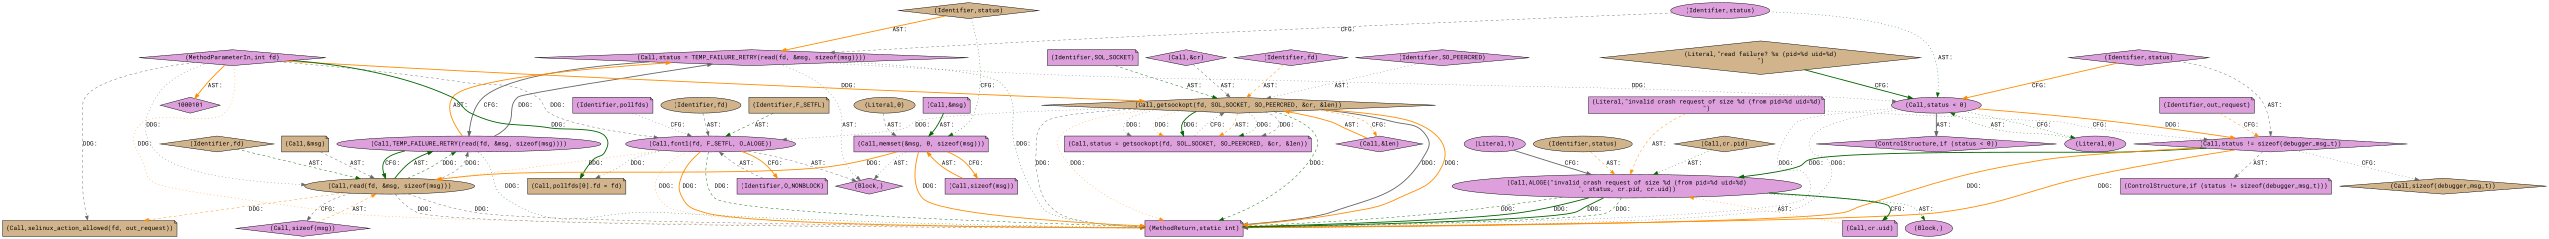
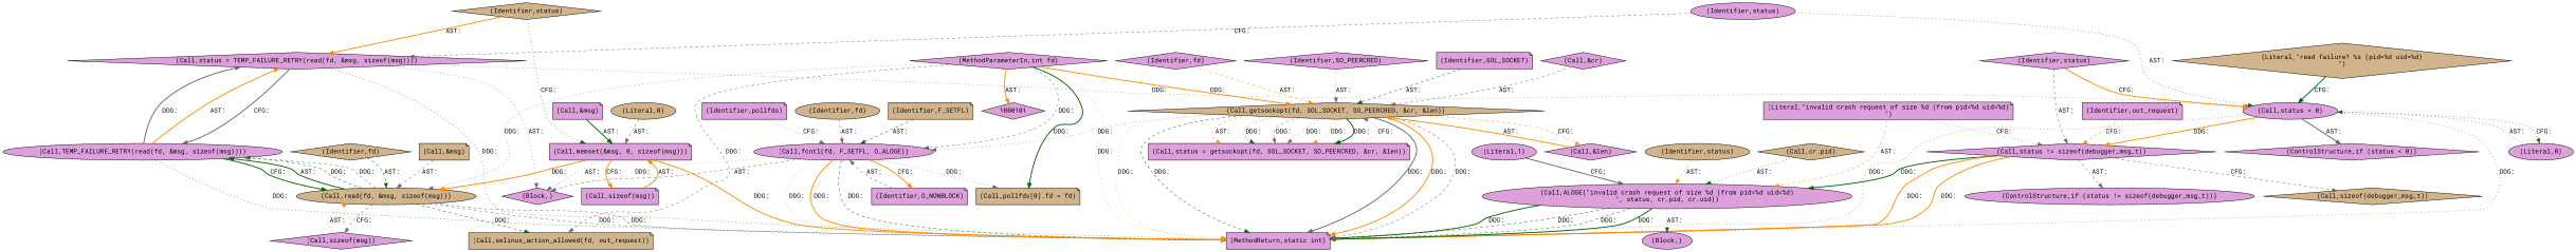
  digraph {
    fontname="Roboto Mono"
    node [fillcolor=plum fontname="Roboto Mono" shape=diamond style=filled]
    edge [color=gray40 fontname="Roboto Mono" style=dashed]
    n1 [label="(Call,status != sizeof(debugger_msg_t))"]
    n2 [label="(Call,ALOGE(\"invalid crash request of size %d (from pid=%d uid=%d)\n\", status, cr.pid, cr.uid))" shape=ellipse]
    n3 [fillcolor=tan label="(Call,sizeof(debugger_msg_t))"]
    n4 [label="(MethodReturn,static int)" shape=note]
-   n5 [label="(ControlStructure,if (status != sizeof(debugger_msg_t)))" shape=note]
-   n6 [label="(Call,cr.uid)" shape=note]
+   n5 [label="(ControlStructure,if (status != sizeof(debugger_msg_t)))" shape=ellipse]
    n7 [label="(Block,)" shape=ellipse]
    n8 [label="(Call,status < 0)" shape=ellipse]
    n9 [label="(Literal,0)" shape=ellipse]
    n10 [label="(ControlStructure,if (status < 0))"]
    n11 [label="(Call,status = TEMP_FAILURE_RETRY(read(fd, &msg, sizeof(msg))))"]
    n12 [label="(Call,TEMP_FAILURE_RETRY(read(fd, &msg, sizeof(msg))))" shape=ellipse]
    n13 [label="(Block,)"]
    n14 [fillcolor=tan label="(Call,read(fd, &msg, sizeof(msg)))" shape=ellipse]
    n15 [fillcolor=tan label="(Call,selinux_action_allowed(fd, out_request))" shape=note]
    n16 [label="(Call,sizeof(msg))"]
    n17 [label="(MethodParameterIn,int fd)"]
    n18 [label="(Call,fcntl(fd, F_SETFL, O_ALOGE))" shape=ellipse]
    n19 [fillcolor=tan label="(Call,getsockopt(fd, SOL_SOCKET, SO_PEERCRED, &cr, &len))"]
    n20 [fillcolor=tan label="(Call,pollfds[0].fd = fd)" shape=note]
    1000101
    n22 [label="(Identifier,O_NONBLOCK)" shape=note]
    n23 [label="(Call,&len)"]
    n24 [label="(Call,status = getsockopt(fd, SOL_SOCKET, SO_PEERCRED, &cr, &len))" shape=note]
    n25 [label="(Call,memset(&msg, 0, sizeof(msg)))" shape=note]
    n26 [label="(Call,sizeof(msg))" shape=note]
    n27 [label="(Literal,\"invalid crash request of size %d (from pid=%d uid=%d)\n\")" shape=note]
    n28 [label="(Identifier,SOL_SOCKET)" shape=note]
    n29 [fillcolor=tan label="(Identifier,fd)"]
    n30 [fillcolor=tan label="(Call,cr.pid)"]
    n31 [label="(Call,&cr)"]
    n32 [fillcolor=tan label="(Call,&msg)" shape=note]
    n33 [label="(Identifier,fd)"]
    n34 [fillcolor=tan label="(Identifier,status)"]
    n35 [label="(Identifier,pollfds)" shape=note]
    n36 [label="(Identifier,status)"]
    n37 [fillcolor=tan label="(Literal,0)" shape=ellipse]
    n38 [label="(Literal,1)" shape=ellipse]
    n39 [fillcolor=tan label="(Literal,\"read failure? %s (pid=%d uid=%d)\n\")"]
    n40 [label="(Identifier,status)" shape=ellipse]
    n41 [label="(Identifier,SO_PEERCRED)"]
    n42 [fillcolor=tan label="(Identifier,fd)" shape=ellipse]
    n43 [label="(Identifier,out_request)" shape=note]
    n44 [fillcolor=tan label="(Identifier,status)" shape=ellipse]
    n45 [label="(Call,&msg)" shape=note]
    n46 [fillcolor=tan label="(Identifier,F_SETFL)" shape=note]
    n1 -> n2 [color=darkgreen label="DDG: " style=bold]
-   n1 -> n3 [label="CFG: " style=dotted]
+   n1 -> n3 [label="CFG: "]
    n1 -> n4 [color=darkorange label="DDG: " style=bold]
    n1 -> n4 [color=darkorange label="DDG: " style=bold]
    n1 -> n5 [label="AST: "]
    n2 -> n4 [color=darkgreen label="DDG: "]
    n2 -> n4 [color=darkgreen label="DDG: "]
    n2 -> n4 [color=darkgreen label="DDG: " style=bold]
    n2 -> n4 [color=darkgreen label="DDG: " style=bold]
-   n2 -> n6 [color=darkgreen label="CFG: " style=bold]
    n2 -> n7 [color=darkgreen label="AST: " style=dotted]
-   n6 -> n2 [color=darkorange label="AST: " style=dotted]
    n8 -> n1 [color=darkorange label="DDG: " style=bold]
    n8 -> n4 [label="DDG: " style=dotted]
    n8 -> n4 [label="DDG: " style=dotted]
    n8 -> n9 [color=darkgreen label="CFG: " style=dotted]
    n8 -> n10 [label="AST: " style=bold]
    n9 -> n8 [color=darkgreen label="AST: " style=dotted]
    n11 -> n4 [color=darkgreen label="DDG: " style=dotted]
    n11 -> n8 [label="DDG: " style=dotted]
    n11 -> n12 [label="CFG: " style=bold]
    n11 -> n13 [label="AST: " style=dotted]
    n12 -> n4 [color=darkgreen label="DDG: " style=dotted]
    n12 -> n11 [color=darkorange label="AST: " style=bold]
    n12 -> n11 [label="DDG: " style=bold]
    n12 -> n14 [color=darkgreen label="CFG: " style=bold]
    n14 -> n4 [label="DDG: "]
    n14 -> n4 [label="DDG: "]
    n14 -> n12 [color=darkgreen label="AST: " style=bold]
    n14 -> n12 [color=darkgreen label="DDG: "]
    n14 -> n12 [label="DDG: "]
-   n14 -> n15 [color=darkorange label="DDG: "]
+   n14 -> n15 [color=darkgreen label="DDG: "]
    n14 -> n16 [label="CFG: "]
    n16 -> n14 [color=darkorange label="AST: "]
    n17 -> n4 [color=darkorange label="DDG: " style=dotted]
    n17 -> n14 [label="DDG: " style=dotted]
    n17 -> n15 [label="DDG: "]
    n17 -> n18 [label="DDG: "]
    n17 -> n19 [color=darkorange label="DDG: " style=bold]
    n17 -> n20 [color=darkgreen label="DDG: " style=bold]
    n17 -> 1000101 [color=darkorange label="AST: " style=bold]
    n18 -> n4 [color=darkorange label="DDG: " style=bold]
    n18 -> n4 [color=darkgreen label="DDG: "]
    n18 -> n4 [color=darkorange label="DDG: " style=dotted]
    n18 -> n13 [label="AST: "]
    n18 -> n14 [color=darkorange label="DDG: " style=dotted]
    n18 -> n20 [label="DDG: " style=dotted]
    n18 -> n22 [color=darkorange label="CFG: " style=bold]
    n19 -> n4 [label="DDG: " style=bold]
    n19 -> n4 [color=darkorange label="DDG: " style=bold]
    n19 -> n4 [label="DDG: "]
    n19 -> n4 [color=darkorange label="DDG: " style=dotted]
    n19 -> n4 [color=darkgreen label="DDG: "]
    n19 -> n18 [label="DDG: " style=dotted]
    n19 -> n23 [color=darkorange label="CFG: "]
    n19 -> n24 [color=darkorange label="AST: "]
    n19 -> n24 [color=darkgreen label="DDG: " style=dotted]
    n19 -> n24 [label="DDG: "]
    n19 -> n24 [label="DDG: " style=dotted]
    n19 -> n24 [color=darkorange label="DDG: " style=dotted]
    n19 -> n24 [color=darkgreen label="DDG: " style=bold]
    n22 -> n18 [label="AST: "]
    n23 -> n19 [color=darkorange label="AST: " style=bold]
    n24 -> n19 [label="CFG: " style=dotted]
    n25 -> n4 [color=darkorange label="DDG: " style=bold]
    n25 -> n13 [label="AST: " style=dotted]
    n25 -> n14 [color=darkorange label="DDG: " style=bold]
    n25 -> n26 [color=darkorange label="CFG: " style=bold]
    n26 -> n25 [color=darkorange label="AST: " style=bold]
    n27 -> n1 [label="CFG: " style=dotted]
    n27 -> n2 [color=darkorange label="AST: "]
    n28 -> n19 [color=darkgreen label="AST: "]
    n29 -> n14 [color=darkgreen label="AST: "]
    n30 -> n2 [color=darkgreen label="AST: " style=dotted]
    n31 -> n19 [label="AST: "]
    n32 -> n14 [label="AST: "]
    n33 -> n19 [color=darkorange label="AST: "]
    n34 -> n11 [color=darkorange label="AST: " style=bold]
    n34 -> n25 [color=darkgreen label="CFG: " style=dotted]
    n35 -> n18 [label="CFG: " style=dotted]
    n36 -> n1 [label="AST: "]
    n36 -> n8 [color=darkorange label="CFG: " style=bold]
    n37 -> n25 [label="AST: "]
    n38 -> n2 [label="CFG: " style=bold]
    n39 -> n8 [color=darkgreen label="CFG: " style=bold]
    n40 -> n8 [color=darkgreen label="AST: " style=dotted]
    n40 -> n11 [label="CFG: "]
    n41 -> n19 [label="AST: " style=dotted]
    n42 -> n18 [label="AST: "]
    n43 -> n1 [color=darkorange label="CFG: "]
    n44 -> n2 [color=darkorange label="AST: "]
    n45 -> n25 [color=darkgreen label="AST: " style=bold]
    n46 -> n18 [color=darkgreen label="AST: "]
  }
